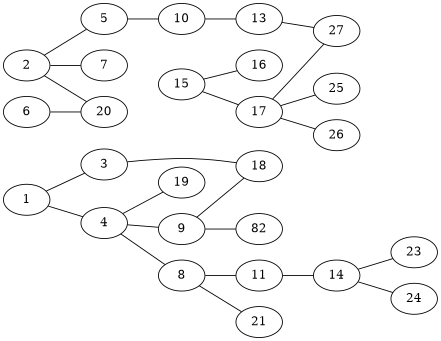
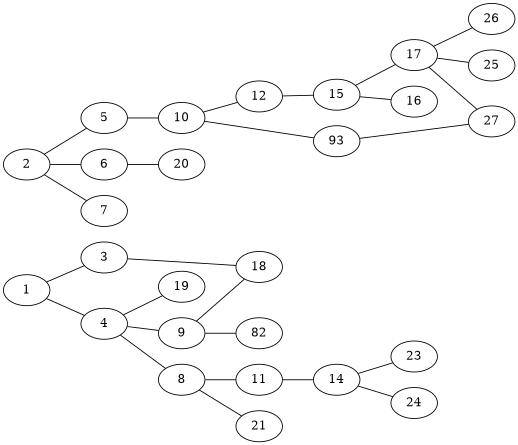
  graph {
    rankdir=LR
    node [chem=H]
    edge [valence=1]
    1 [chem=C]
    3 [chem=C]
    4 [chem=C]
    2 [chem=S]
    5 [chem=N]
    6 [chem=O]
    7 [chem=O]
    18
    8 [chem=C]
    9 [chem=C]
    19
    10 [chem=C]
    20
    11 [chem=C]
    21
    n16 [label=82]
-   13 [chem=N]
+   12 [chem=S]
+   13 [chem=N label=93]
    14 [chem=N]
    15 [chem=C]
    27
    23
    24
    16 [chem=N]
    17 [chem=C]
    25
    26
    1 -- 3 [valence=2]
    1 -- 4
    3 -- 18
    4 -- 8
    4 -- 9 [valence=2]
    4 -- 19
    2 -- 5
-   2 -- 20 [valence=2]
+   2 -- 6 [valence=2]
    2 -- 7 [valence=2]
    5 -- 10
    6 -- 20
    8 -- 11 [valence=2]
    8 -- 21
    9 -- 18
    9 -- n16
+   10 -- 12
    10 -- 13 [valence=2]
    11 -- 14
+   12 -- 15
    13 -- 27
    14 -- 23
    14 -- 24
    15 -- 16 [valence=2]
    15 -- 17
    17 -- 27
    17 -- 25
    17 -- 26
  }
